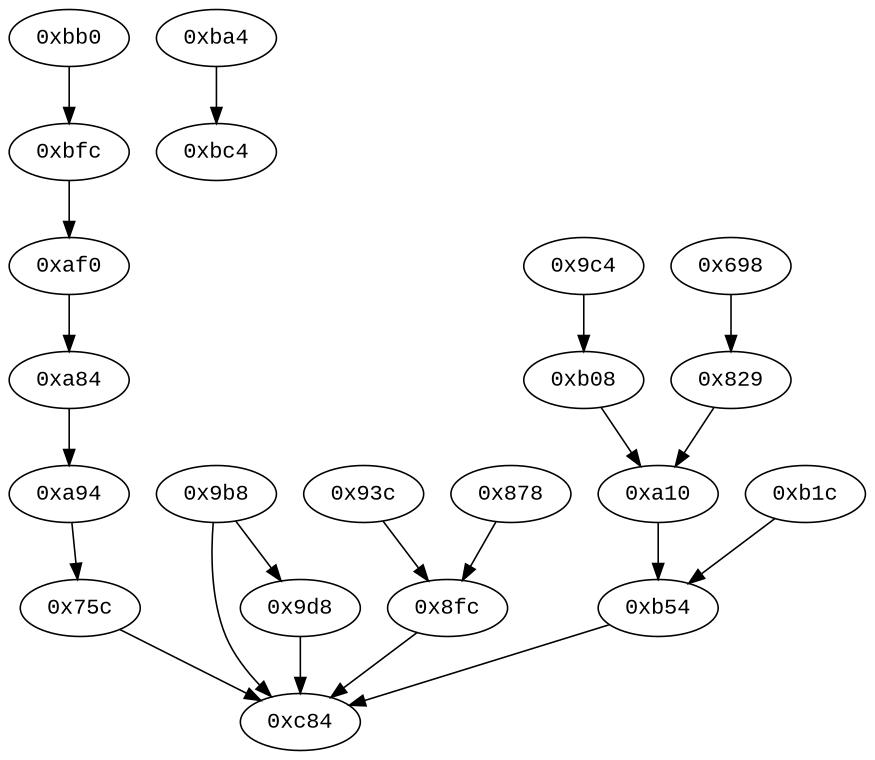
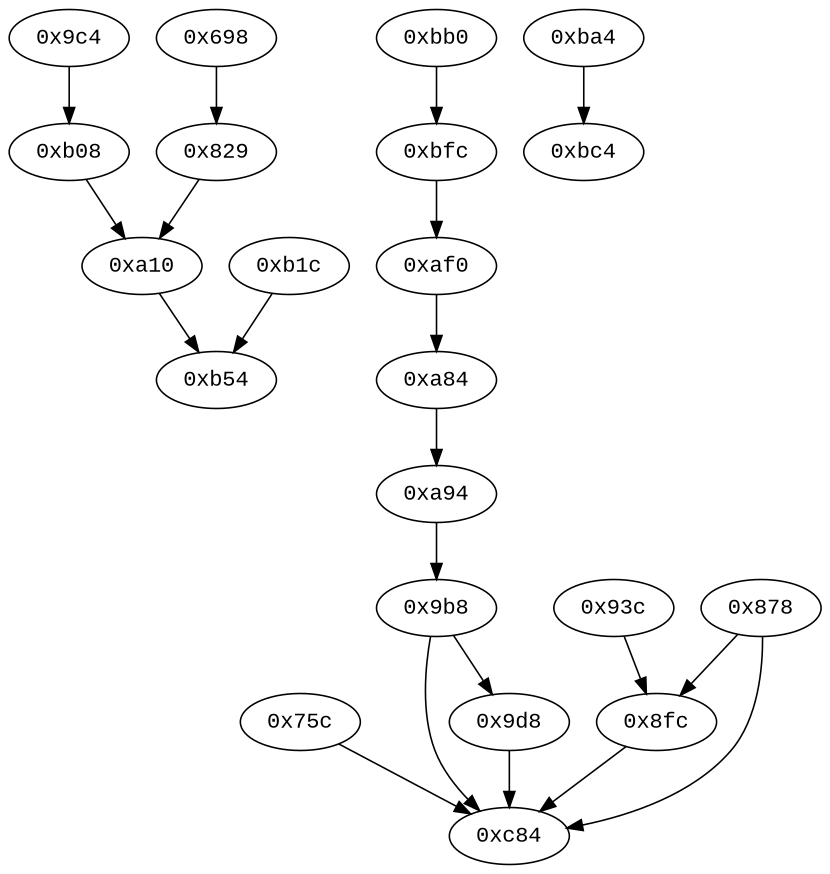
  strict digraph {
    fontname="Liberation Mono"
    node [fontname="Liberation Mono" opcode="[u'ldr', u'cmp', u'mov', u'mov', u'strb', u'mov', u'b']"]
    edge [fontname="Liberation Mono"]
    "0xb54" [opcode="[u'str', u'str', u'str', u'mov']"]
    "0xc84" [opcode="[u'ldr', u'ldr', u'ldr', u'ldr', u'sub', u'mov', u'sub', u'pop']"]
    "0xa94" [opcode="[u'ldr', u'mov', u'ldr', u'rsb', u'mvn', u'mul', u'mov', u'eor', u'and', u'ldr', u'mov', u'ldr', u'cmp', u'mov', u'teq', u'ldr', u'mov', u'cmp', u'mov', u'mov', u'cmp', u'mov', u'b']"]
    "0x75c" [opcode="[u'ldr', u'ldr', u'ldr', u'sub', u'mul', u'eor', u'and', u'ldr', u'ldr', u'ldr', u'mov', u'mov', u'cmp', u'mov', u'cmp', u'mov', u'mov', u'cmp', u'mov', u'mov', u'teq', u'mov']"]
    "0xb08" [opcode="[u'ldr', u'ldr', u'mvn', u'ldr', u'b']"]
    "0xa10" [opcode="[u'ldr', u'ldr', u'mov', u'bl', u'ldr', u'ldr', u'sub', u'mul', u'ldr', u'eor', u'and', u'mov', u'mov', u'ldr', u'cmp', u'mov', u'mov', u'eor', u'orr', u'ldr', u'eor', u'orr', u'ldr', u'mov', u'mov', u'mov', u'mov', u'mov', u'b']"]
    "0x9d8"
    n8 [label="0x829" opcode="[u'ldrb', u'ldrb', u'ldr', u'eor', u'tst', u'ldr', u'mov', u'cmp', u'mov', u'mov', u'cmp', u'mov', u'b']"]
    n9 [label="0x698" opcode="[u'push', u'add', u'sub', u'ldr', u'str', u'mvn', u'ldr', u'ldr', u'str', u'ldr', u'ldr', u'ldr', u'sub', u'sub', u'add', u'mul', u'ldr', u'mvn', u'orr', u'cmn', u'mov', u'ldr', u'mov', u'strb', u'mov', u'cmp', u'mov', u'strb', u'ldr', u'ldr', u'str', u'ldr', u'ldr', u'ldr', u'str', u'ldr', u'str', u'ldr', u'str', u'ldr', u'str', u'ldr', u'ldr', u'str', u'ldr', u'ldr', u'str', u'ldr', u'add', u'stm', u'b']"]
    "0x9c4" [opcode="[u'ldrb', u'cmp', u'mov', u'mov', u'b']"]
    "0xaf0" [opcode="[u'ldrb', u'ldr', u'cmp', u'ldr', u'mov', u'b']"]
    "0xa84" [opcode="[u'ldr', u'bl', u'ldr', u'b']"]
    "0x8fc" [opcode="[u'mov', u'str', u'str', u'str']"]
    "0xbfc" [opcode="[u'ldr', u'ldr', u'mvn', u'mov', u'cmp', u'mov', u'mov', u'strb', u'ldr', u'ldr', u'ldr', u'ldr', u'cmp', u'mov', u'rsb', u'mvn', u'mul', u'mvn', u'mov', u'orr', u'ldr', u'ldr', u'cmn', u'mov', u'teq', u'ldr', u'mov', u'cmn', u'mov', u'cmp', u'mov', u'b']"]
    "0x93c" [opcode="[u'ldr', u'mov', u'ldrb', u'ldr', u'add', u'ldr', u'sub', u'sub', u'ldr', u'ldr', u'add', u'sub', u'sub', u'ldr', u'ldr', u'ldr', u'sub', u'add', u'add', u'add', u'ldr', u'b']"]
    "0x878" [opcode="[u'ldr', u'ldr', u'mov', u'bl', u'ldr', u'ldr', u'ldr', u'sub', u'sub', u'add', u'mov', u'mul', u'ldr', u'eor', u'tst', u'mov', u'mov', u'ldr', u'cmp', u'mov', u'mov', u'eor', u'and', u'ldr', u'orr', u'ldr', u'mov', u'mov', u'ldr', u'mov', u'mov', u'mov', u'b']"]
    "0xb1c" [opcode="[u'ldr', u'ldrb', u'ldr', u'add', u'ldr', u'add', u'ldr', u'sub', u'ldr', u'add', u'ldr', u'add']"]
    "0xba4" [opcode="[u'ldr', u'mov', u'b']"]
    "0xbc4"
    "0x9b8" [opcode="[u'ldr', u'mov', u'b']"]
    "0xbb0" [opcode="[u'ldrb', u'cmp', u'mov', u'mov', u'b']"]
-   "0xb54" -> "0xc84"
-   "0xa94" -> "0x75c"
+   "0x878" -> "0xc84"
+   "0xa94" -> "0x9b8"
    "0x75c" -> "0xc84"
    "0xb08" -> "0xa10"
    "0xa10" -> "0xb54"
    "0x9d8" -> "0xc84"
    n8 -> "0xa10"
    n9 -> n8
    "0x9c4" -> "0xb08"
    "0xaf0" -> "0xa84"
    "0xa84" -> "0xa94"
    "0x8fc" -> "0xc84"
    "0xbfc" -> "0xaf0"
    "0x93c" -> "0x8fc"
    "0x878" -> "0x8fc"
    "0xb1c" -> "0xb54"
    "0xba4" -> "0xbc4"
    "0x9b8" -> "0xc84"
    "0x9b8" -> "0x9d8"
    "0xbb0" -> "0xbfc"
  }
